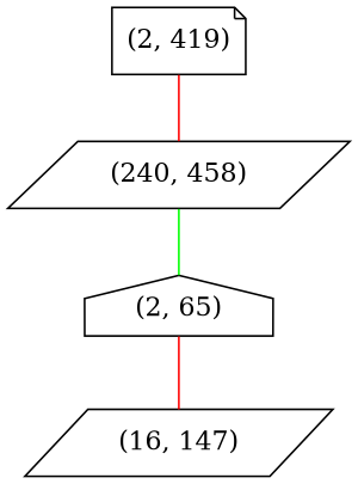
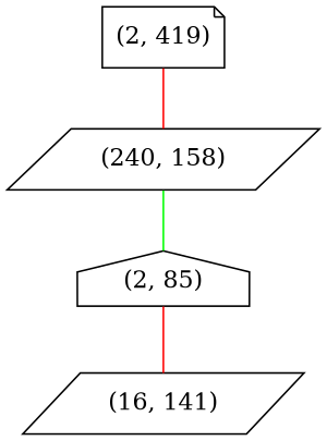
  graph {
    node [shape=parallelogram]
    edge [color=red style=solid weight=1]
    n1 [label="(2, 419)" shape=note]
-   "(240, 158)" [label="(240, 458)"]
-   "(2, 85)" [shape=house label="(2, 65)"]
-   "(16, 147)"
+   "(240, 158)"
+   "(2, 85)" [shape=house]
+   "(16, 147)" [label="(16, 141)"]
    n1 -- "(240, 158)"
    "(240, 158)" -- "(2, 85)" [color=green weight=2]
    "(2, 85)" -- "(16, 147)"
  }
